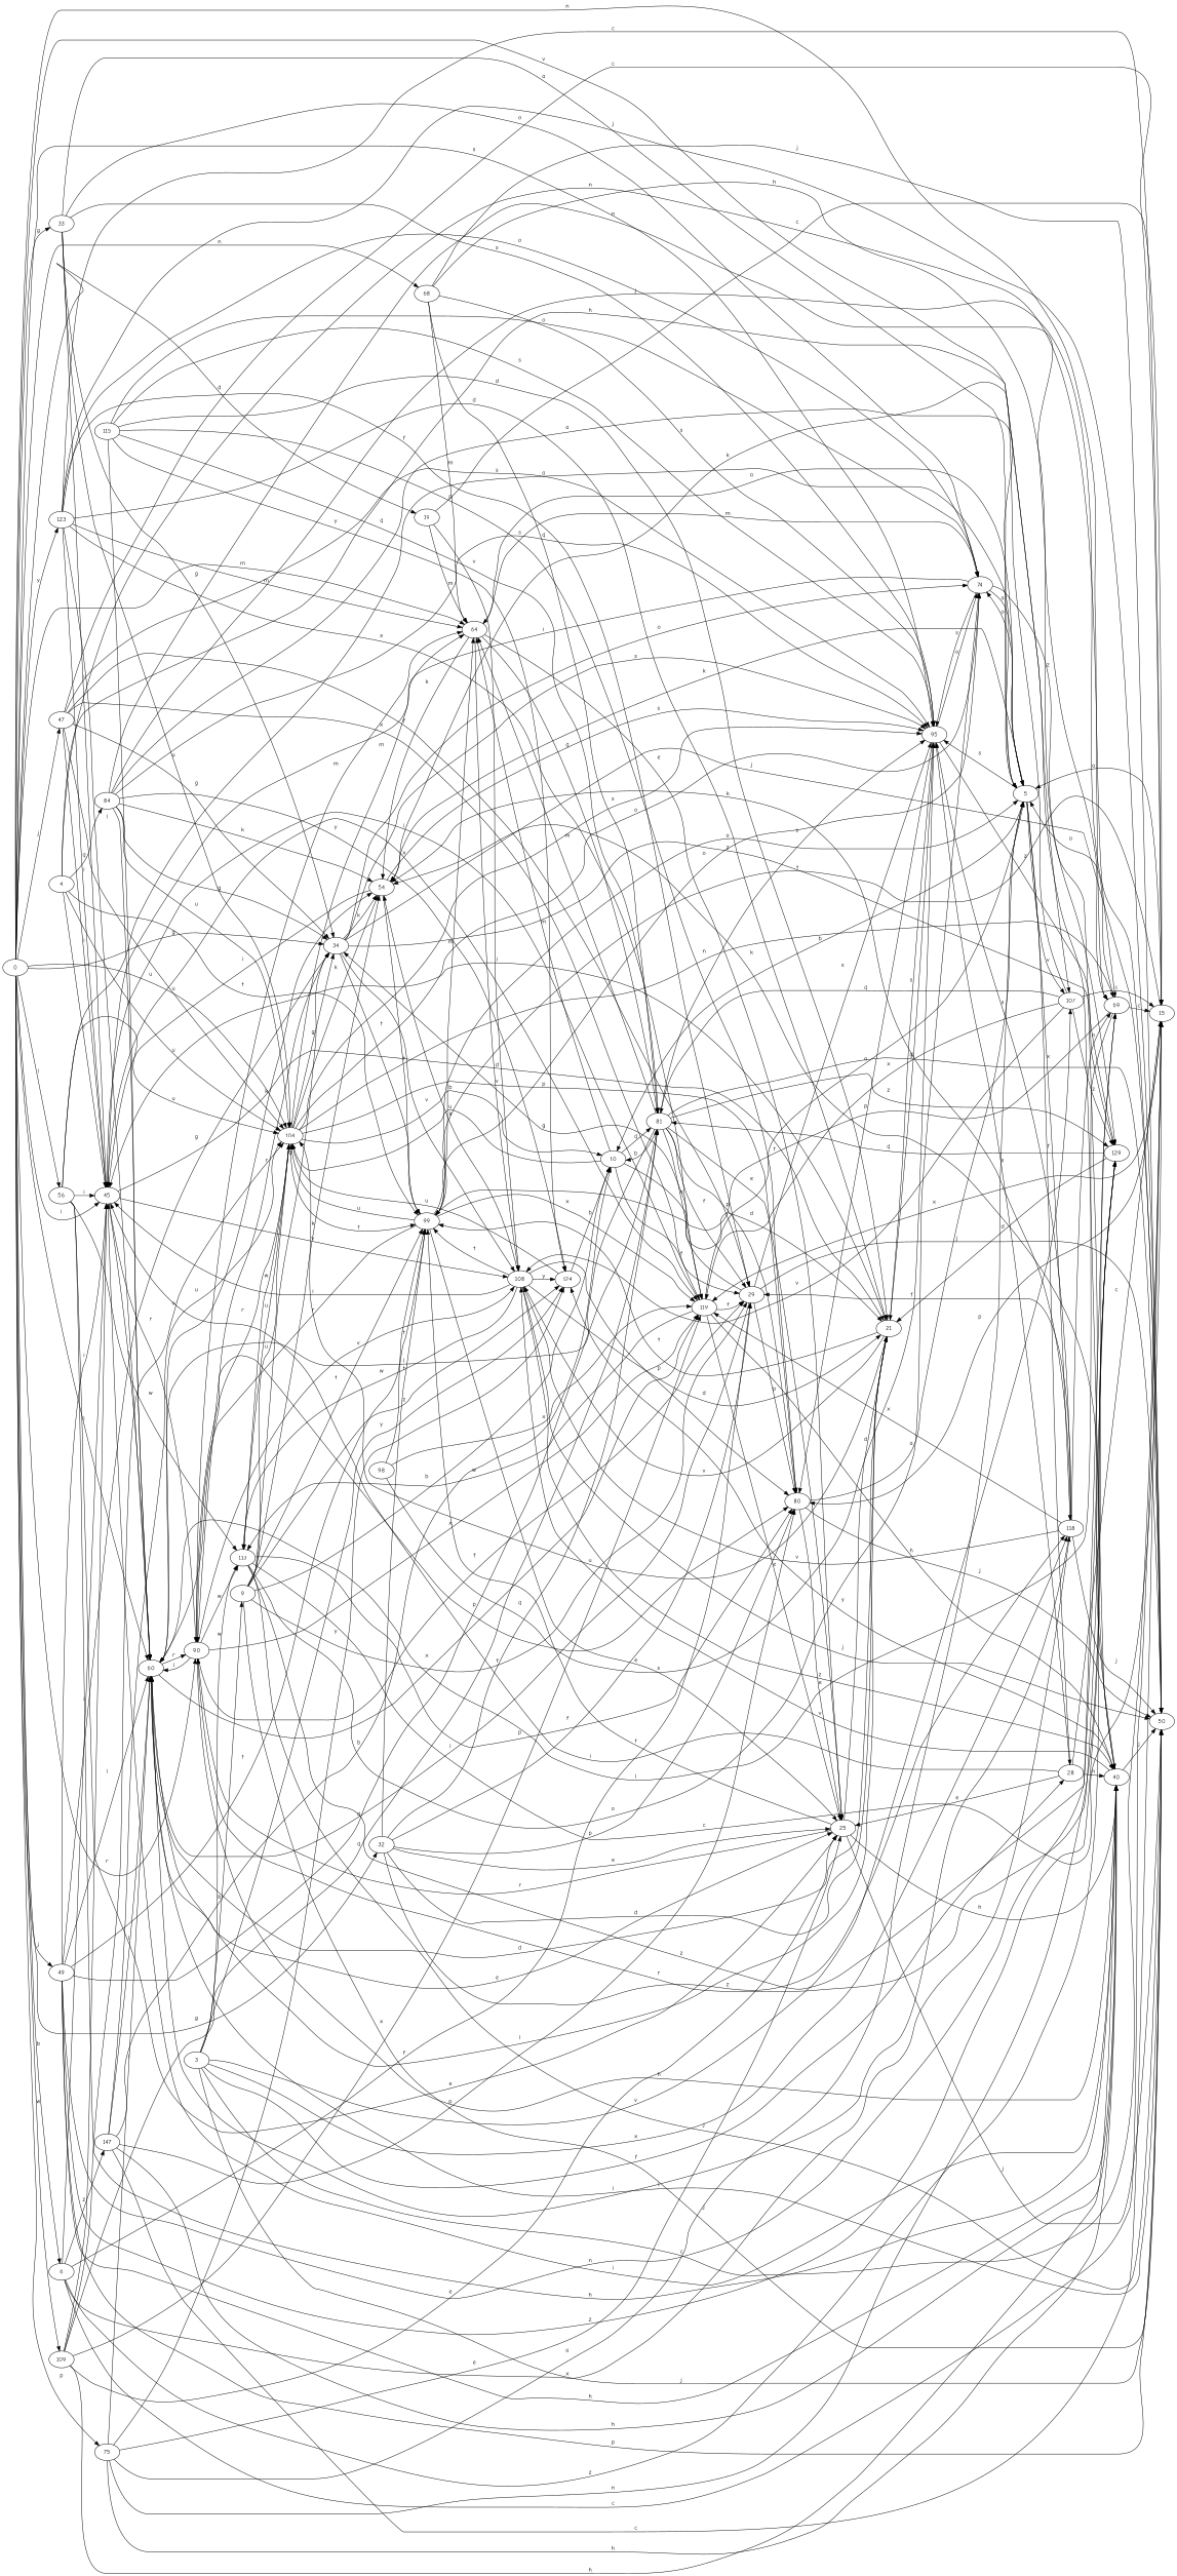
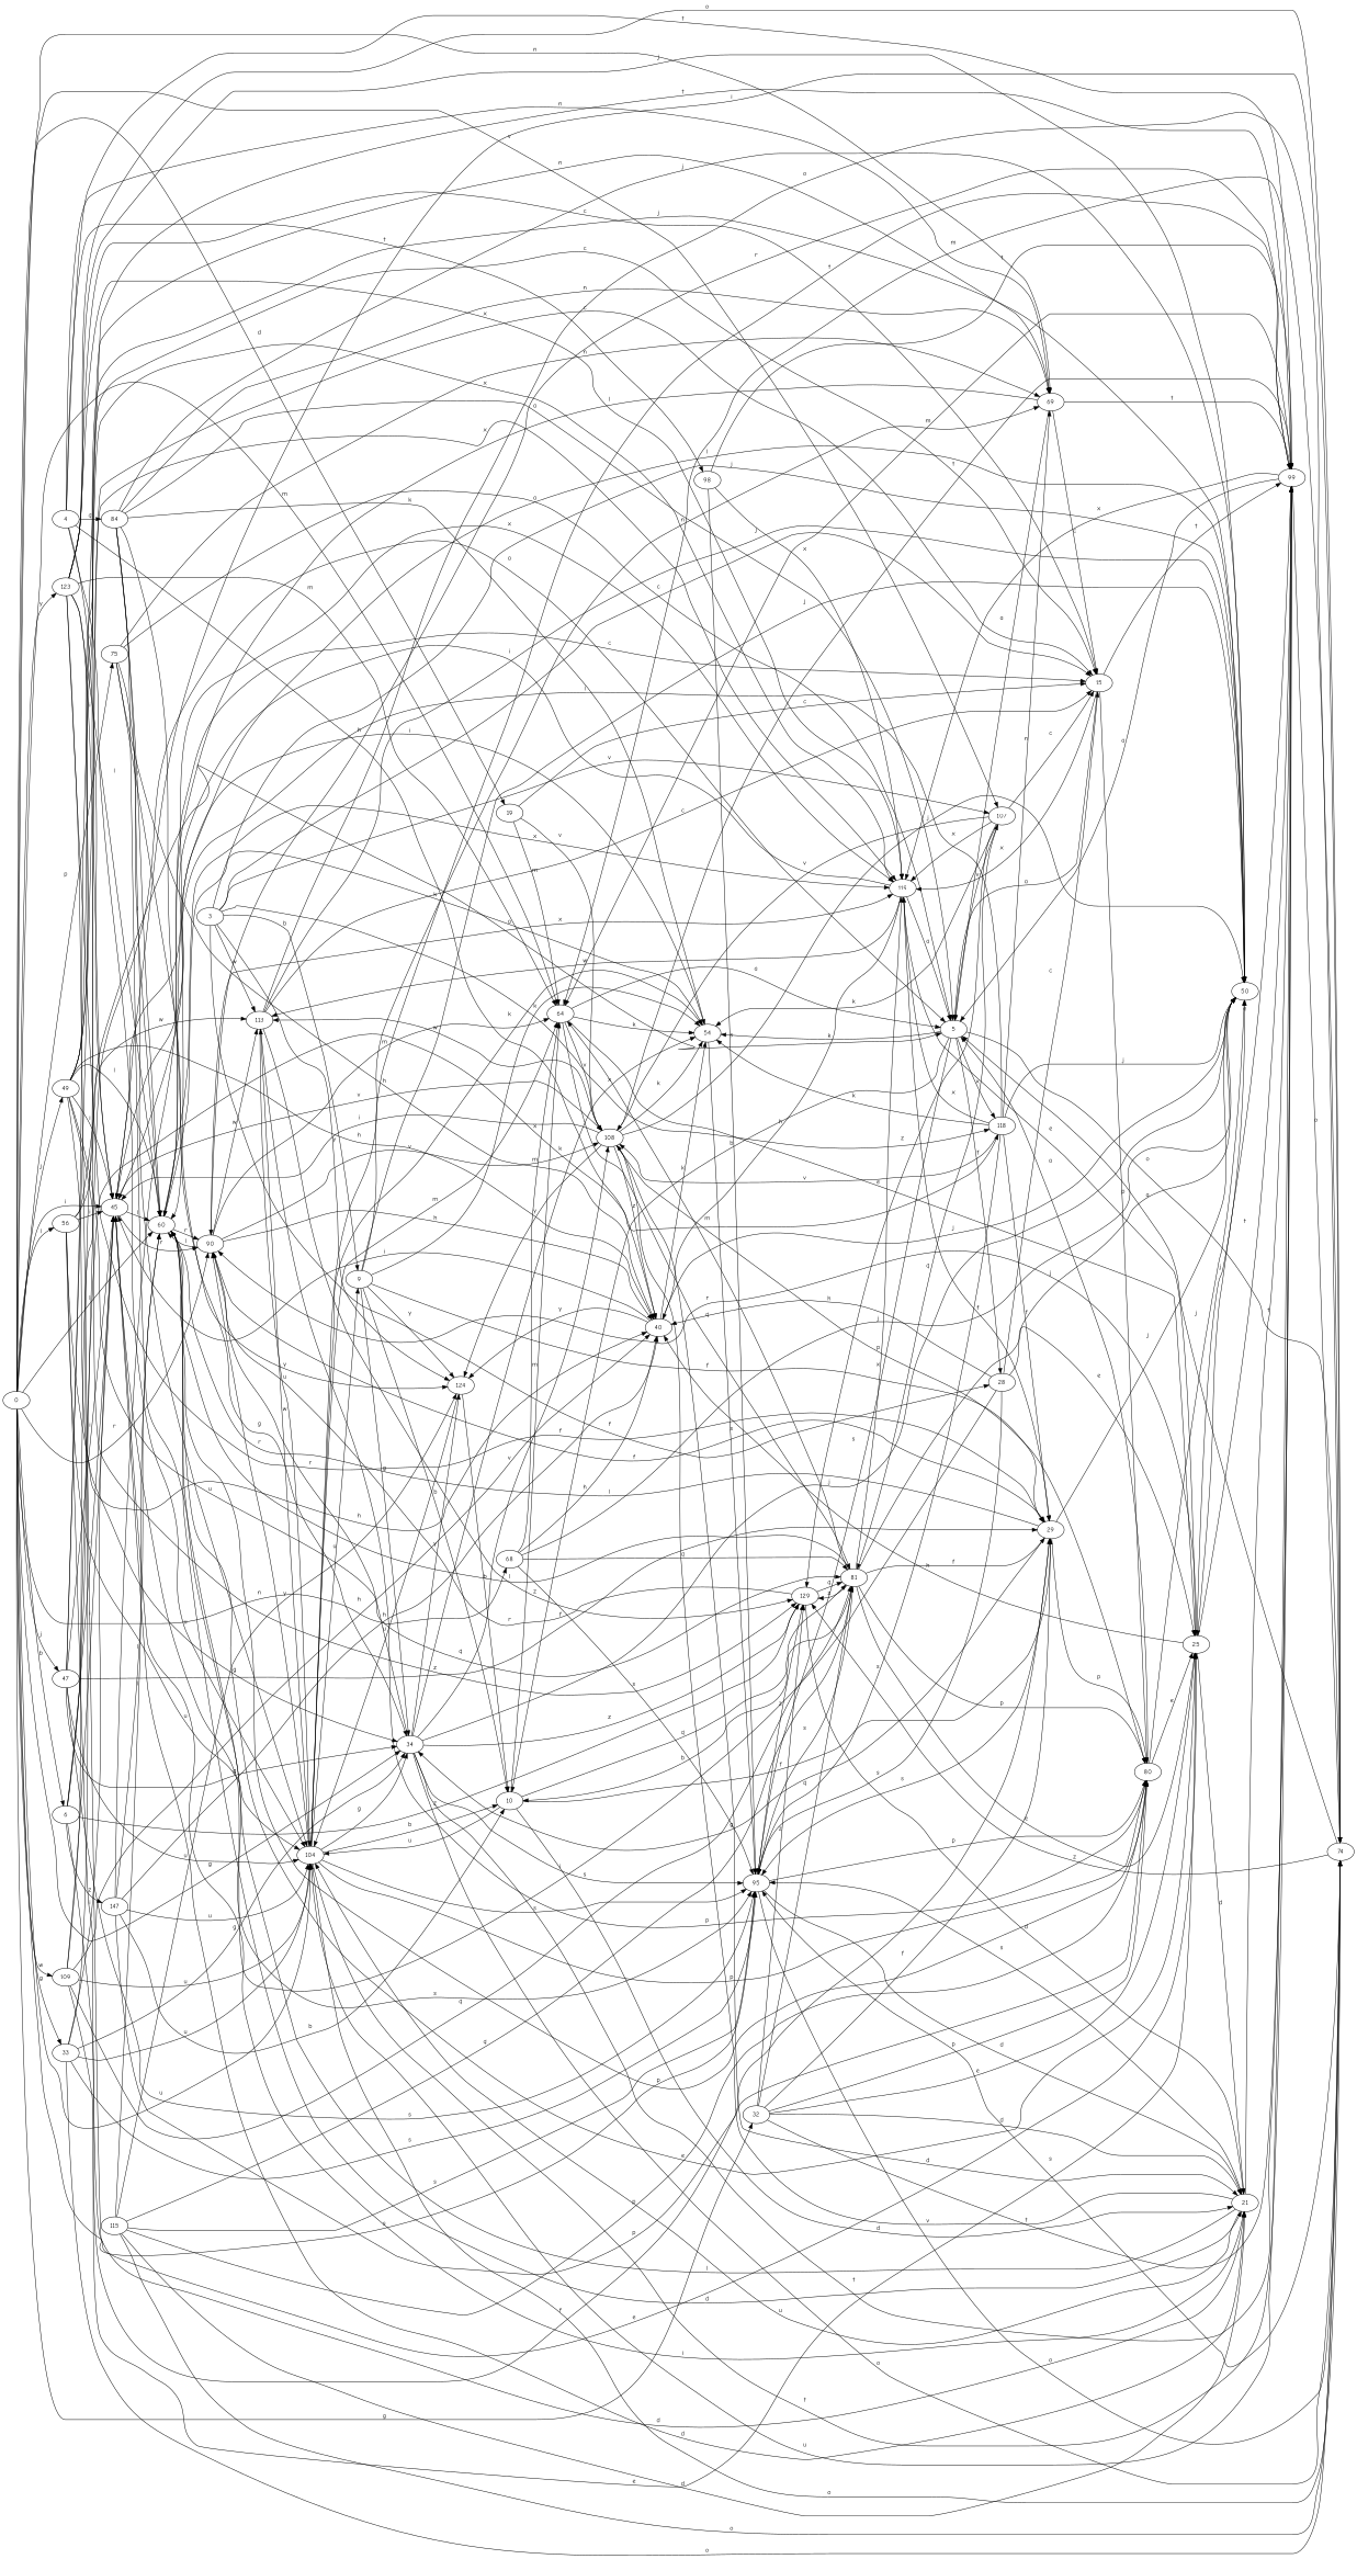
  strict digraph {
    fontname="Comic Neue"
    rankdir=LR
    node [fontname="Comic Neue"]
    edge [fontname="Comic Neue"]
    0
    6
    19
    32
    33
    34
    45
    47
    49
    56
    60
    64
    68
    69
    75
    90
    95
    104
    107
    109
    123
    15
    118
    29
    n25 [label=147]
    129
    108
    99
    21
    n30 [label=81]
    25
    80
    5
    74
    50
    54
    119
    40
    113
    124
    10
    115
    3
    9
    28
    4
    84
    98
    0 -> 6 [label=b]
    0 -> 19 [label=d]
    0 -> 32 [label=g]
    0 -> 33 [label=g]
    0 -> 34 [label=g]
    0 -> 45 [label=i]
    0 -> 47 [label=j]
    0 -> 49 [label=j]
    0 -> 56 [label=l]
    0 -> 60 [label=l]
    0 -> 64 [label=m]
    0 -> 68 [label=n]
    0 -> 69 [label=n]
    0 -> 75 [label=p]
    0 -> 90 [label=r]
    0 -> 95 [label=s]
    0 -> 104 [label=u]
    0 -> 107 [label=v]
    0 -> 109 [label=w]
    0 -> 123 [label=y]
    6 -> 45 [label=i]
    6 -> 15 [label=c]
    6 -> 118 [label=x]
    6 -> 29 [label=f]
    6 -> n25 [label=z]
    6 -> 129 [label=z]
    19 -> 64 [label=m]
    19 -> 15 [label=c]
    19 -> 108 [label=v]
    32 -> 29 [label=f]
-   32 -> 118 [label=z]
+   32 -> 129 [label=z]
    32 -> 99 [label=t]
    32 -> 21 [label=d]
    32 -> n30 [label=q]
    32 -> 25 [label=e]
    32 -> 80 [label=p]
    33 -> 34 [label=g]
    33 -> 45 [label=i]
    33 -> 95 [label=s]
    33 -> 104 [label=u]
    33 -> 5 [label=a]
    33 -> 74 [label=o]
    34 -> 90 [label=r]
    34 -> 95 [label=s]
    34 -> 129 [label=z]
    34 -> 108 [label=v]
    34 -> 99 [label=t]
    34 -> 74 [label=o]
    34 -> 50 [label=j]
    34 -> 54 [label=k]
    45 -> 60 [label=l]
    45 -> 90 [label=r]
    45 -> 108 [label=v]
    45 -> 21 [label=d]
    45 -> 119 [label=x]
    47 -> 34 [label=g]
    47 -> 45 [label=i]
    47 -> 95 [label=s]
    47 -> 104 [label=u]
    47 -> 15 [label=c]
    47 -> 29 [label=f]
    47 -> 119 [label=x]
    49 -> 34 [label=g]
    49 -> 45 [label=i]
    49 -> 60 [label=l]
    49 -> 69 [label=n]
    49 -> 129 [label=z]
    49 -> 99 [label=t]
    49 -> n30 [label=q]
-   49 -> 50 [label=p]
+   49 -> 50 [label=j]
    49 -> 40 [label=h]
    56 -> 45 [label=i]
    56 -> 104 [label=u]
    56 -> 25 [label=e]
    56 -> 5 [label=a]
    56 -> 40 [label=h]
    56 -> 113 [label=w]
    60 -> 90 [label=r]
    60 -> 21 [label=d]
    60 -> 25 [label=e]
    60 -> 80 [label=p]
    60 -> 54 [label=k]
    60 -> 119 [label=x]
    64 -> 108 [label=v]
    64 -> n30 [label=q]
    64 -> 25 [label=e]
    64 -> 5 [label=a]
    64 -> 54 [label=k]
    68 -> 64 [label=m]
    68 -> 95 [label=s]
    68 -> n30 [label=q]
    68 -> 50 [label=j]
    68 -> 40 [label=h]
    69 -> 60 [label=l]
    69 -> 15 [label=c]
    69 -> 99 [label=t]
    69 -> 5 [label=a]
    75 -> 60 [label=l]
    75 -> 69 [label=n]
-   75 -> 25 [label=e]
    75 -> 5 [label=a]
    75 -> 40 [label=h]
    75 -> 124 [label=y]
    90 -> 60 [label=l]
    90 -> 64 [label=m]
    90 -> 29 [label=f]
    90 -> 108 [label=v]
    90 -> 119 [label=x]
    90 -> 40 [label=h]
    90 -> 113 [label=w]
    95 -> 129 [label=z]
    95 -> 21 [label=d]
    95 -> 80 [label=p]
    95 -> 74 [label=o]
    104 -> 34 [label=g]
    104 -> 64 [label=m]
    104 -> 69 [label=n]
    104 -> 90 [label=r]
    104 -> 95 [label=s]
    104 -> 99 [label=t]
    104 -> 80 [label=p]
    104 -> 74 [label=o]
    104 -> 54 [label=k]
    104 -> 113 [label=w]
    104 -> 10 [label=b]
    107 -> 15 [label=c]
    107 -> 129 [label=z]
    107 -> 108 [label=v]
    107 -> n30 [label=q]
    107 -> 54 [label=k]
    107 -> 119 [label=x]
    109 -> 45 [label=i]
    109 -> 104 [label=u]
    109 -> n30 [label=q]
    109 -> 25 [label=e]
    109 -> 119 [label=x]
    109 -> 40 [label=h]
    123 -> 45 [label=i]
    123 -> 60 [label=l]
    123 -> 64 [label=m]
    123 -> 15 [label=c]
    123 -> 29 [label=f]
    123 -> 21 [label=d]
    123 -> 74 [label=o]
    123 -> 50 [label=j]
    123 -> 119 [label=x]
    15 -> 99 [label=t]
    15 -> 80 [label=p]
    15 -> 5 [label=a]
    15 -> 119 [label=x]
    118 -> 60 [label=l]
    118 -> 69 [label=n]
    118 -> 95 [label=s]
    118 -> 29 [label=f]
    118 -> 108 [label=v]
    118 -> 50 [label=j]
    118 -> 54 [label=k]
    118 -> 119 [label=x]
    29 -> 34 [label=g]
    29 -> 60 [label=l]
    29 -> 95 [label=s]
    29 -> 80 [label=p]
    29 -> 50 [label=j]
    n25 -> 60 [label=l]
    n25 -> 104 [label=u]
    n25 -> 15 [label=c]
    n25 -> 80 [label=p]
    n25 -> 40 [label=h]
    n25 -> 10 [label=b]
    129 -> 90 [label=r]
    129 -> 21 [label=d]
    129 -> n30 [label=q]
    108 -> 45 [label=i]
    108 -> 99 [label=t]
    108 -> 21 [label=d]
    108 -> 80 [label=p]
    108 -> 50 [label=j]
    108 -> 54 [label=k]
    108 -> 40 [label=z]
    108 -> 113 [label=w]
    108 -> 124 [label=y]
    99 -> 64 [label=m]
    99 -> 90 [label=r]
    99 -> 104 [label=u]
    99 -> 25 [label=e]
    99 -> 5 [label=a]
    99 -> 74 [label=o]
    99 -> 119 [label=x]
    21 -> 45 [label=i]
    21 -> 60 [label=l]
    21 -> 95 [label=s]
    21 -> 104 [label=u]
    21 -> 108 [label=v]
    21 -> 99 [label=t]
    n30 -> 60 [label=l]
    n30 -> 64 [label=m]
    n30 -> 95 [label=s]
    n30 -> 29 [label=f]
    n30 -> 129 [label=z]
    n30 -> 25 [label=e]
    n30 -> 80 [label=p]
    n30 -> 50 [label=j]
    n30 -> 119 [label=x]
    n30 -> 10 [label=b]
    25 -> 90 [label=r]
    25 -> 99 [label=t]
    25 -> 21 [label=d]
    25 -> 50 [label=j]
    25 -> 40 [label=h]
    80 -> 25 [label=e]
    80 -> 5 [label=a]
    80 -> 50 [label=j]
    5 -> 95 [label=s]
    5 -> 107 [label=v]
    5 -> 118 [label=x]
    5 -> 74 [label=o]
    5 -> 54 [label=k]
    5 -> 10 [label=b]
    5 -> 28 [label=f]
    74 -> 45 [label=i]
    74 -> 64 [label=m]
    74 -> 95 [label=s]
    74 -> 129 [label=z]
    74 -> 5 [label=a]
    50 -> 60 [label=l]
    54 -> 45 [label=i]
    54 -> 95 [label=s]
-   54 -> 99 [label=t]
    119 -> 45 [label=i]
    119 -> 29 [label=f]
    119 -> 25 [label=e]
    119 -> 5 [label=a]
    119 -> 40 [label=h]
    119 -> 113 [label=w]
    40 -> 45 [label=i]
-   40 -> 108 [label=v]
    40 -> 50 [label=j]
    40 -> 54 [label=k]
    40 -> 124 [label=y]
    113 -> 104 [label=u]
    113 -> 15 [label=c]
    113 -> 129 [label=z]
    113 -> 80 [label=p]
    113 -> 74 [label=o]
    113 -> 50 [label=j]
    124 -> 104 [label=u]
    124 -> 10 [label=b]
    10 -> 64 [label=m]
    10 -> 104 [label=u]
    10 -> 29 [label=f]
    10 -> 21 [label=d]
    10 -> n30 [label=q]
    115 -> 60 [label=l]
    115 -> 95 [label=s]
    115 -> 21 [label=d]
    115 -> n30 [label=q]
    115 -> 80 [label=p]
    115 -> 74 [label=o]
    115 -> 124 [label=y]
    3 -> 107 [label=v]
    3 -> 15 [label=c]
    3 -> 118 [label=x]
    3 -> 50 [label=j]
    3 -> 113 [label=w]
    3 -> 124 [label=y]
    3 -> 9 [label=b]
    3 -> 28 [label=f]
    9 -> 34 [label=g]
-   9 -> 104 [label=u]
+   104 -> 9 [label=u]
    9 -> 29 [label=f]
    9 -> 99 [label=t]
    9 -> 50 [label=j]
    9 -> 54 [label=k]
-   9 -> 124 [label=z]
+   9 -> 124 [label=y]
    9 -> 10 [label=b]
    28 -> 45 [label=i]
    28 -> 95 [label=s]
    28 -> 15 [label=c]
    28 -> 25 [label=e]
    28 -> 40 [label=h]
    4 -> 45 [label=i]
    4 -> 69 [label=n]
    4 -> 104 [label=u]
    4 -> 99 [label=t]
    4 -> 40 [label=h]
    4 -> 84 [label=q]
+   4 -> 98 [label=t]
    84 -> 34 [label=g]
    84 -> 60 [label=l]
    84 -> 69 [label=n]
    84 -> 95 [label=s]
    84 -> 104 [label=u]
    84 -> 5 [label=a]
    84 -> 50 [label=j]
    84 -> 54 [label=k]
-   84 -> 124 [label=y]
+   34 -> 124 [label=y]
    98 -> 95 [label=s]
    98 -> 99 [label=t]
    98 -> 119 [label=x]
  }
